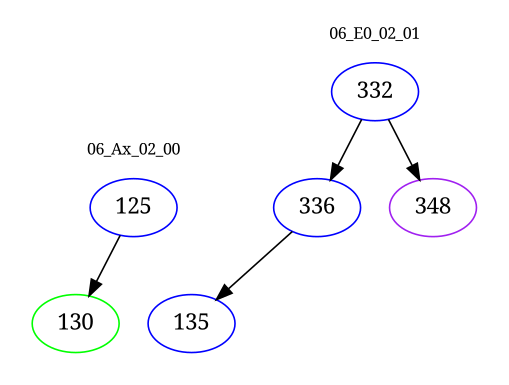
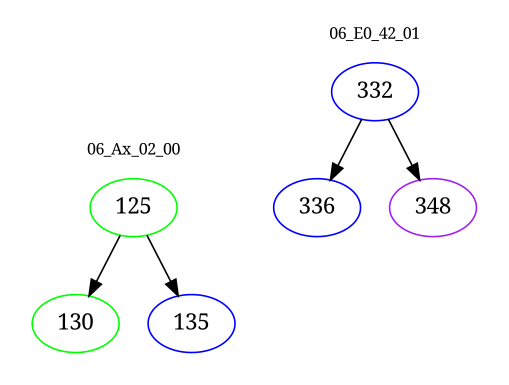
  digraph {
    fontname="Noto Serif"
    node [color=blue fontname="Noto Serif"]
    edge [color=black fontname="Noto Serif"]
-   n1 [label=125]
+   n1 [color=green label=125]
    n2 [color=green label=130]
    n3 [label=135]
    n4 [label=332]
    n5 [label=336]
    n6 [color=purple label=348]
    subgraph cluster_1 {
      color=white
      fontsize=10
      label="06_Ax_02_00"
      n1
      n2
      n3
    }
    subgraph cluster_2 {
      color=white
      fontsize=10
-     label="06_E0_02_01"
+     label="06_E0_42_01"
      n4
      n5
      n6
    }
    n1 -> n2
-   n5 -> n3
+   n1 -> n3
    n4 -> n5
    n4 -> n6
  }
